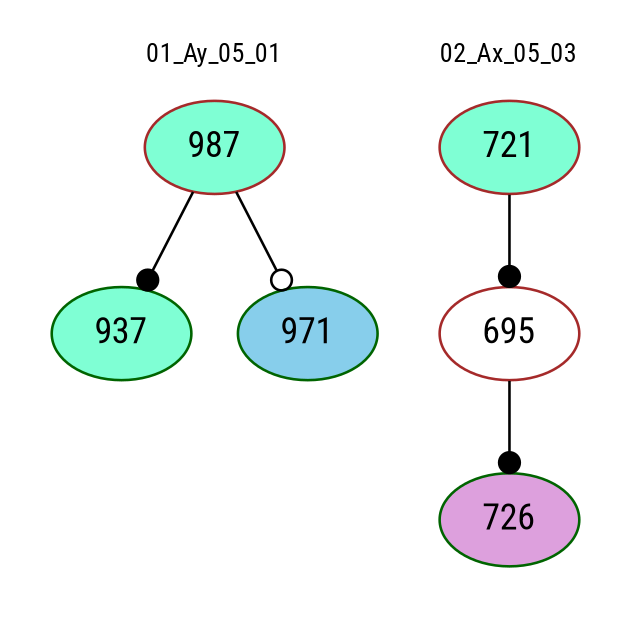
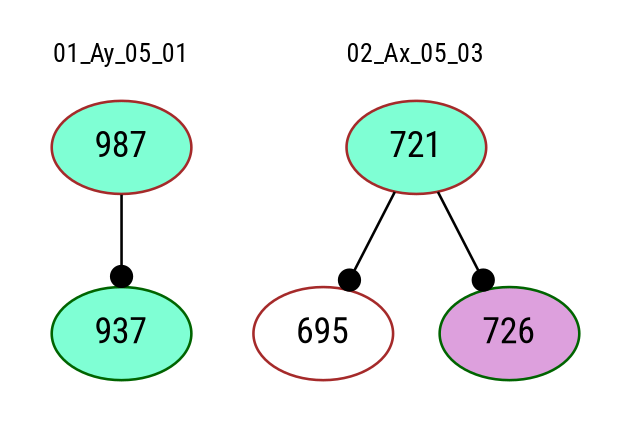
  digraph {
    fontname="Roboto Condensed"
    node [color=brown fillcolor=aquamarine fontname="Roboto Condensed" style=filled]
    edge [arrowhead=dot color=black fontname="Roboto Condensed"]
    n1 [label=987]
    n2 [color=darkgreen label=937]
-   n3 [color=darkgreen fillcolor=skyblue label=971]
    n4 [label=721]
    n5 [fillcolor=white label=695]
    n6 [color=darkgreen fillcolor=plum label=726]
    subgraph cluster_1 {
      color=white
      fontsize=10
      label="01_Ay_05_01"
      n1
      n2
-     n3
    }
    subgraph cluster_2 {
      color=white
      fontsize=10
      label="02_Ax_05_03"
      n4
      n5
      n6
    }
    n1 -> n2
-   n1 -> n3 [arrowhead=odot]
    n4 -> n5
-   n5 -> n6
+   n4 -> n6
  }
